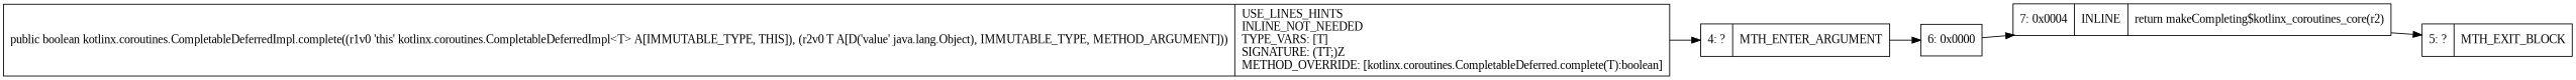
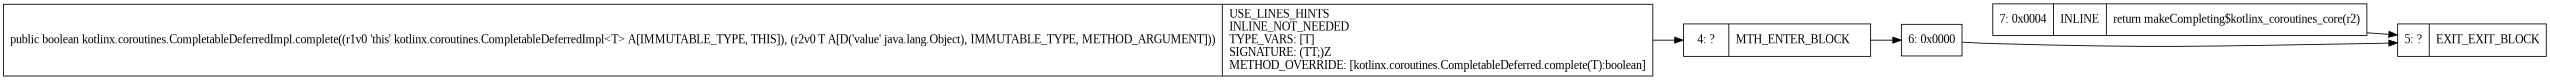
  digraph {
    fontname="Liberation Serif"
    rankdir=LR
    node [fontname="Liberation Serif" shape=record]
    edge [fontname="Liberation Serif"]
-   n1 [label="{4\:\ ?|MTH_ENTER_ARGUMENT\l}"]
+   n1 [label="{4\:\ ?|MTH_ENTER_BLOCK\l}"]
    n2 [label="{6\:\ 0x0000}"]
    n3 [label="{7\:\ 0x0004|INLINE\l|return makeCompleting$kotlinx_coroutines_core(r2)\l}"]
-   n4 [label="{5\:\ ?|MTH_EXIT_BLOCK\l}"]
+   n4 [label="{5\:\ ?|EXIT_EXIT_BLOCK\l}"]
    n5 [label="{public boolean kotlinx.coroutines.CompletableDeferredImpl.complete((r1v0 'this' kotlinx.coroutines.CompletableDeferredImpl\<T\> A[IMMUTABLE_TYPE, THIS]), (r2v0 T A[D('value' java.lang.Object), IMMUTABLE_TYPE, METHOD_ARGUMENT]))  | USE_LINES_HINTS\lINLINE_NOT_NEEDED\lTYPE_VARS: [T]\lSIGNATURE: (TT;)Z\lMETHOD_OVERRIDE: [kotlinx.coroutines.CompletableDeferred.complete(T):boolean]\l}"]
    n1 -> n2
-   n2 -> n3
+   n2 -> n4
    n3 -> n4
    n5 -> n1
  }
